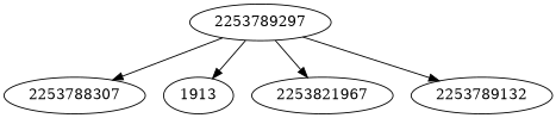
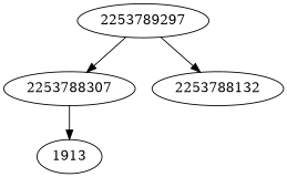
  strict digraph {
    2253788307
    1913
    2253789297
-   2253821967
-   2253789132
-   2253789297 -> 1913
+   2253789132 [label=2253788132]
+   2253788307 -> 1913
    2253789297 -> 2253788307
-   2253789297 -> 2253821967
    2253789297 -> 2253789132
  }
